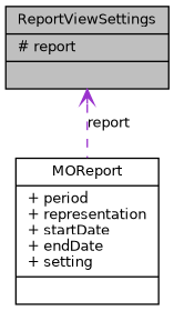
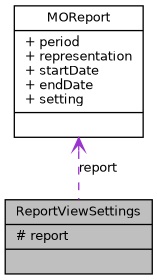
  digraph {
    node [color=black fontname=Helvetica fontsize=10 shape=record style=filled]
    n1 [fillcolor=grey75 fontcolor=black height=0.2 label="{ReportViewSettings\n|# report\l|}" width=0.4]
    n2 [fillcolor=white height=0.2 label="{MOReport\n|+ period\l+ representation\l+ startDate\l+ endDate\l+ setting\l|}" width=0.4]
-   n1 -> n2 [arrowtail=open color=darkorchid3 dir=back fontname=Helvetica fontsize=10 label=report labelfontname=Helvetica labelfontsize=10 style=dashed]
+   n2 -> n1 [arrowtail=open color=darkorchid3 dir=back fontname=Helvetica fontsize=10 label=report labelfontname=Helvetica labelfontsize=10 style=dashed]
  }
